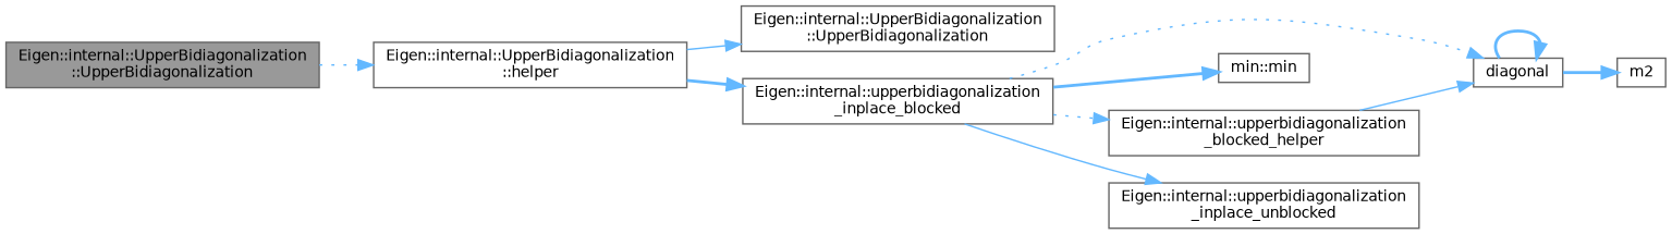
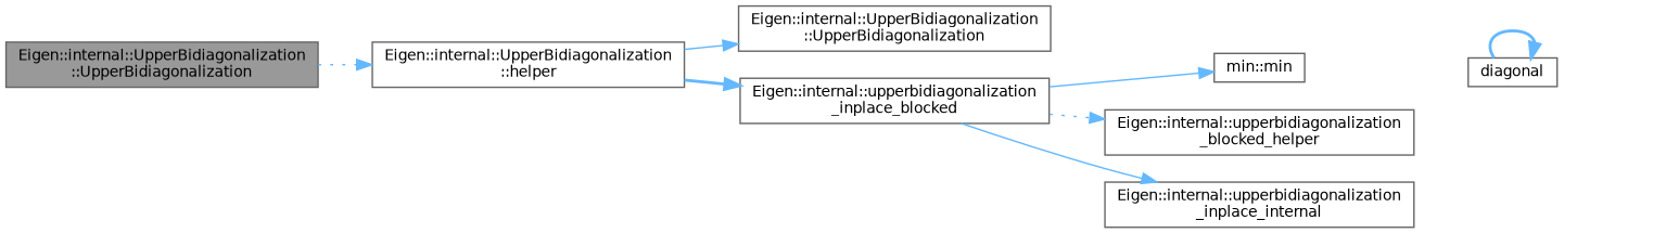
  digraph {
    rankdir=LR
    node [color=grey40 fillcolor=white fontname=Helvetica fontsize=10 shape=box style=filled]
    edge [color=steelblue1 fontname=Helvetica fontsize=10 labelfontname=Helvetica labelfontsize=10 style=solid]
    n1 [color=gray40 fillcolor=grey60 fontcolor=black height=0.2 label="Eigen::internal::UpperBidiagonalization\l::UpperBidiagonalization" width=0.4]
    n2 [height=0.2 label="Eigen::internal::UpperBidiagonalization\l::helper" width=0.4]
    n3 [height=0.2 label="Eigen::internal::UpperBidiagonalization\l::UpperBidiagonalization" width=0.4]
    n4 [height=0.2 label="Eigen::internal::upperbidiagonalization\l_inplace_blocked" width=0.4]
    n5 [height=0.2 label=diagonal width=0.4]
    n6 [height=0.2 label="min::min" width=0.4]
    n7 [height=0.2 label="Eigen::internal::upperbidiagonalization\l_blocked_helper" width=0.4]
-   n8 [height=0.2 label="Eigen::internal::upperbidiagonalization\l_inplace_unblocked" width=0.4]
-   n9 [height=0.2 label=m2 width=0.4]
+   n8 [height=0.2 label="Eigen::internal::upperbidiagonalization\l_inplace_internal" width=0.4]
    n1 -> n2 [style=dotted]
    n2 -> n3
    n2 -> n4 [style=bold]
-   n4 -> n5 [style=dotted]
-   n4 -> n6 [style=bold]
+   n4 -> n6
    n4 -> n7 [style=dotted]
    n4 -> n8
    n5 -> n5 [style=bold]
-   n5 -> n9 [style=bold]
-   n7 -> n5
  }
